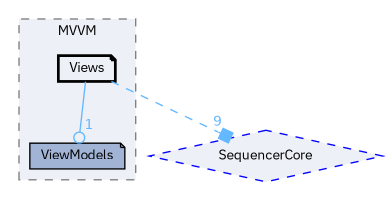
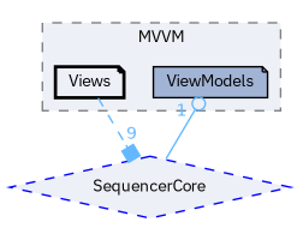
  digraph {
    compound=true
    fontname="IBM Plex Sans"
    node [color=black fillcolor="#edf0f7" fontname="IBM Plex Sans" fontsize=10 shape=note]
    edge [color=steelblue1 fontcolor=steelblue1 fontname="IBM Plex Sans" fontsize=10 labeldistance=1.5 labelfontname=Helvetica labelfontsize=10]
    n1 [fillcolor="#a2b4d6" height=0.2 label=ViewModels style=filled width=0.4]
    n2 [height=0.2 label=Views style="filled,bold" width=0.4]
    n3 [color=blue height=0.2 label=SequencerCore shape=diamond style="filled,dashed" width=0.4]
    subgraph cluster_1 {
      bgcolor="#edf0f7"
      fontsize=10
      label=MVVM
      pencolor=grey50
      style="filled,dashed"
      n1
      n2
    }
-   n2 -> n1 [arrowhead=odot headlabel=1 style=solid]
+   n3 -> n1 [arrowhead=odot headlabel=1 style=solid]
    n2 -> n3 [arrowhead=box headlabel=9 style=dashed]
  }
